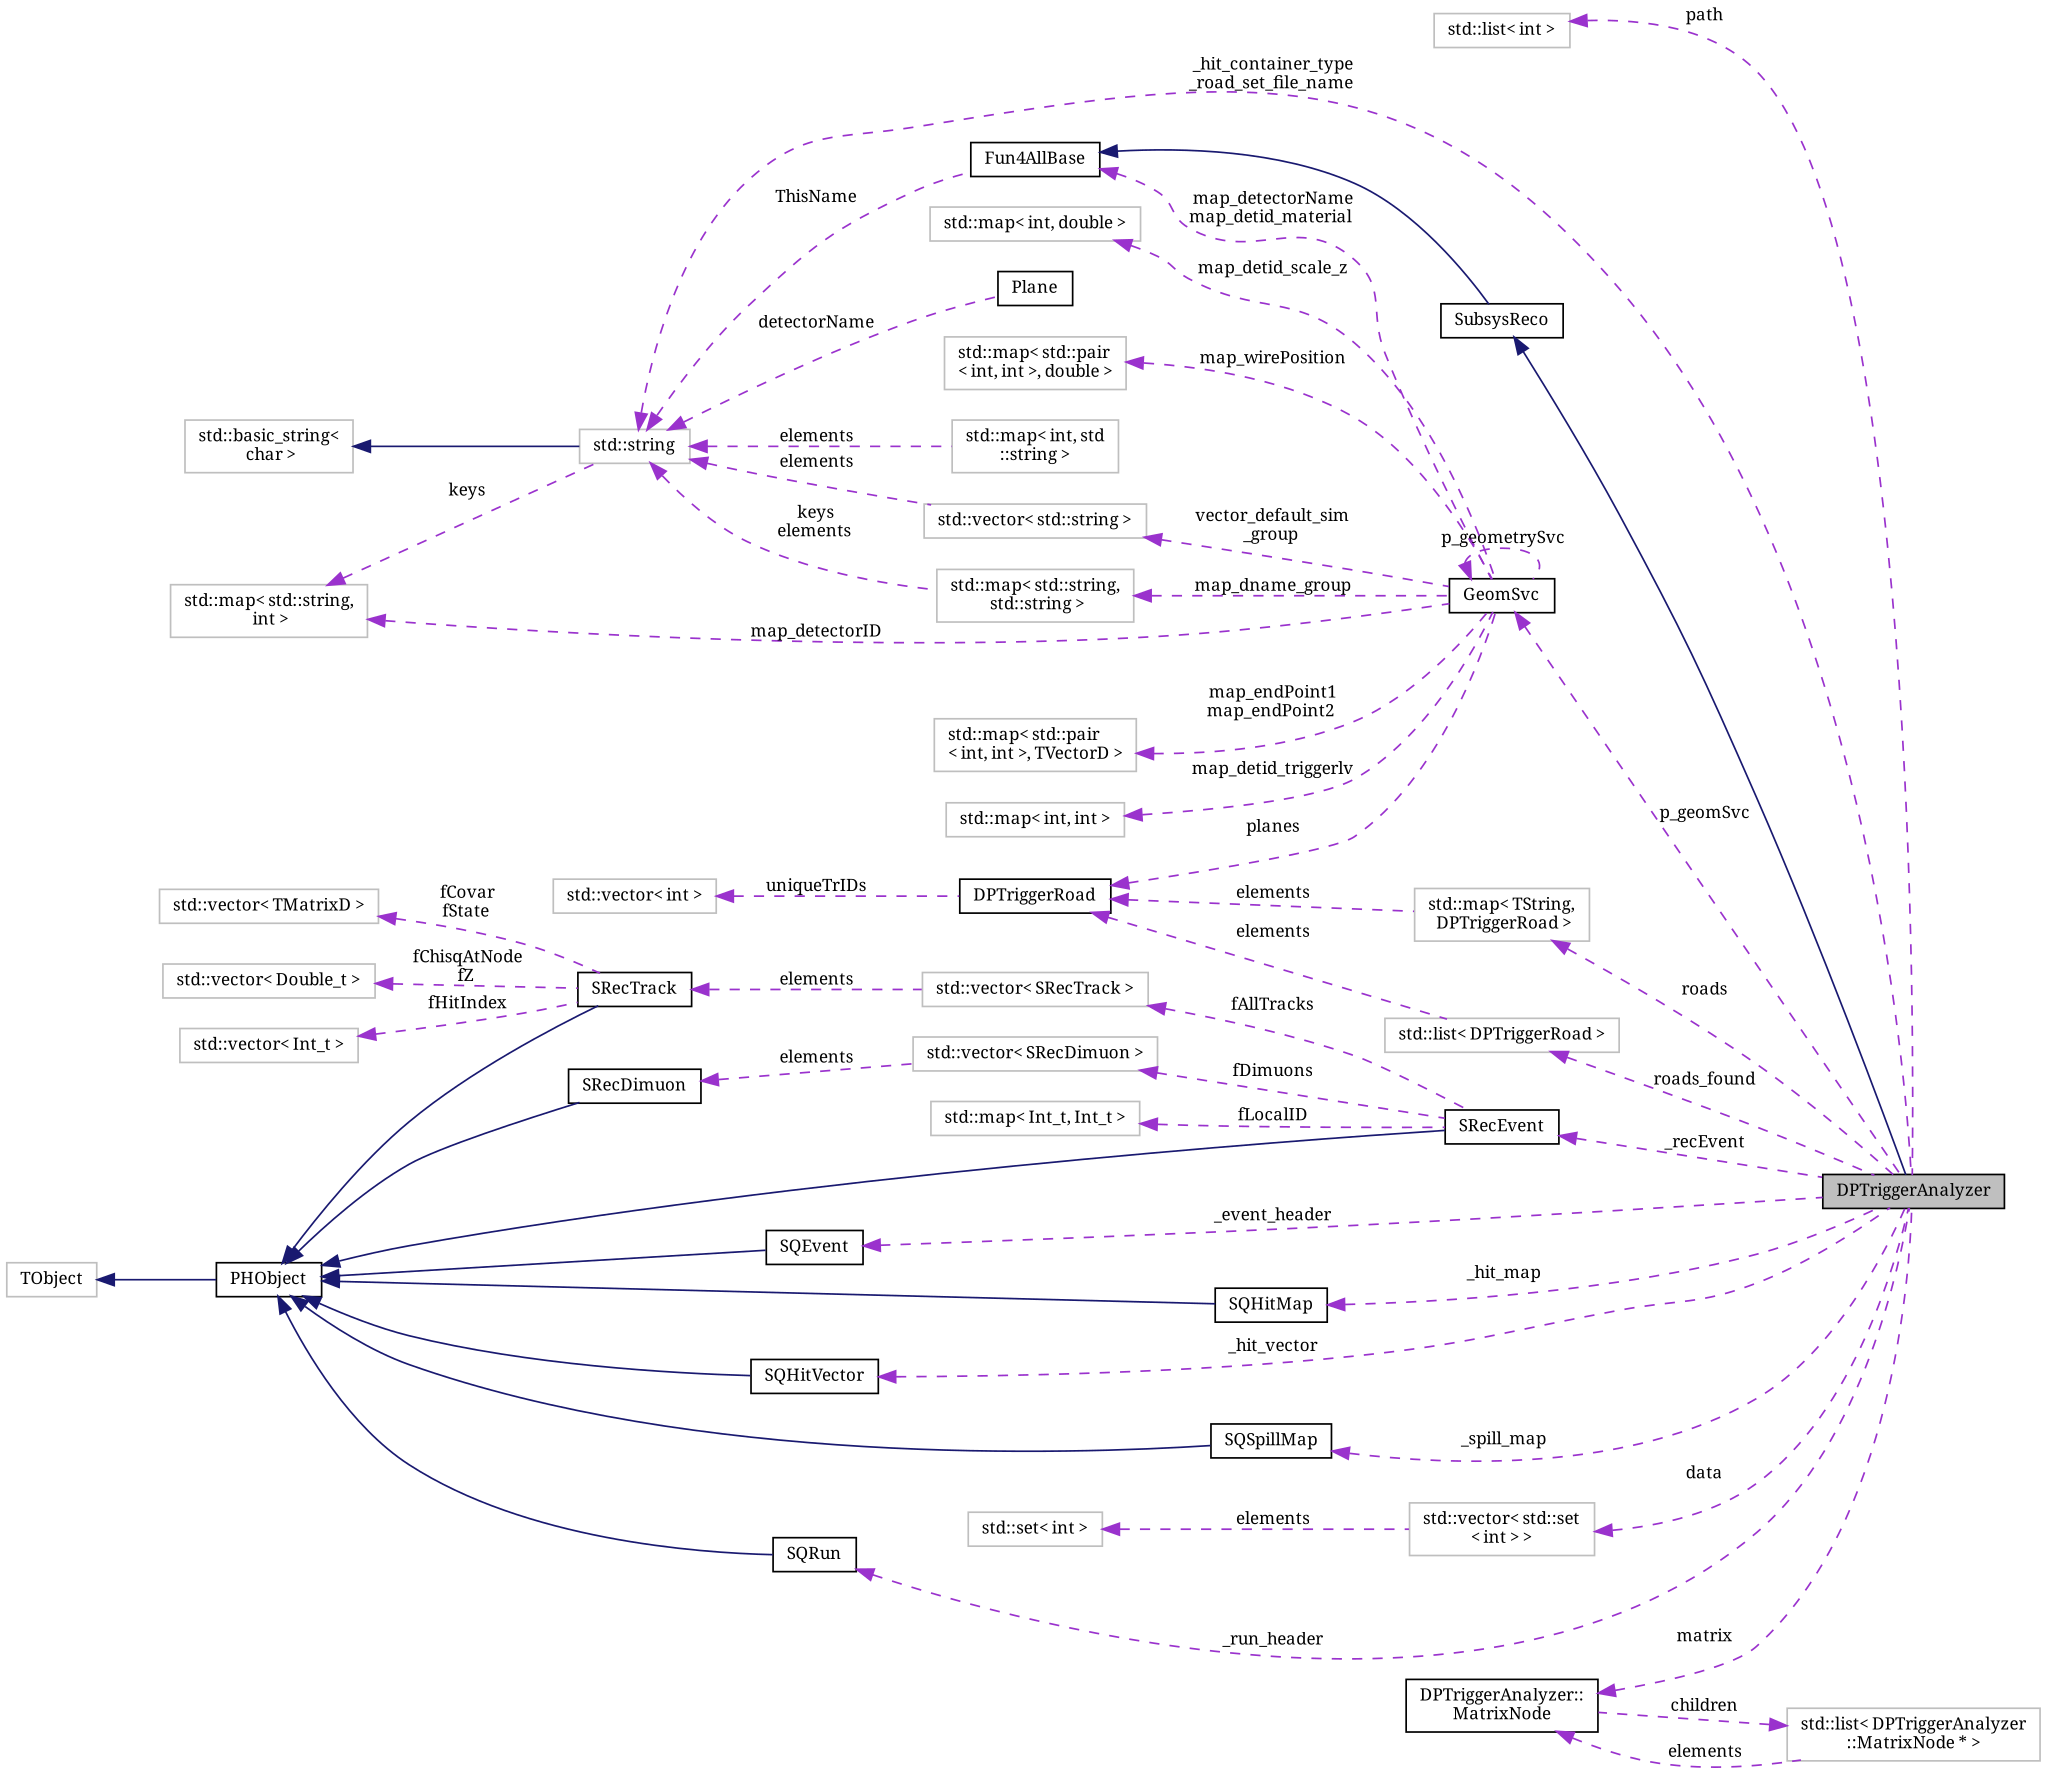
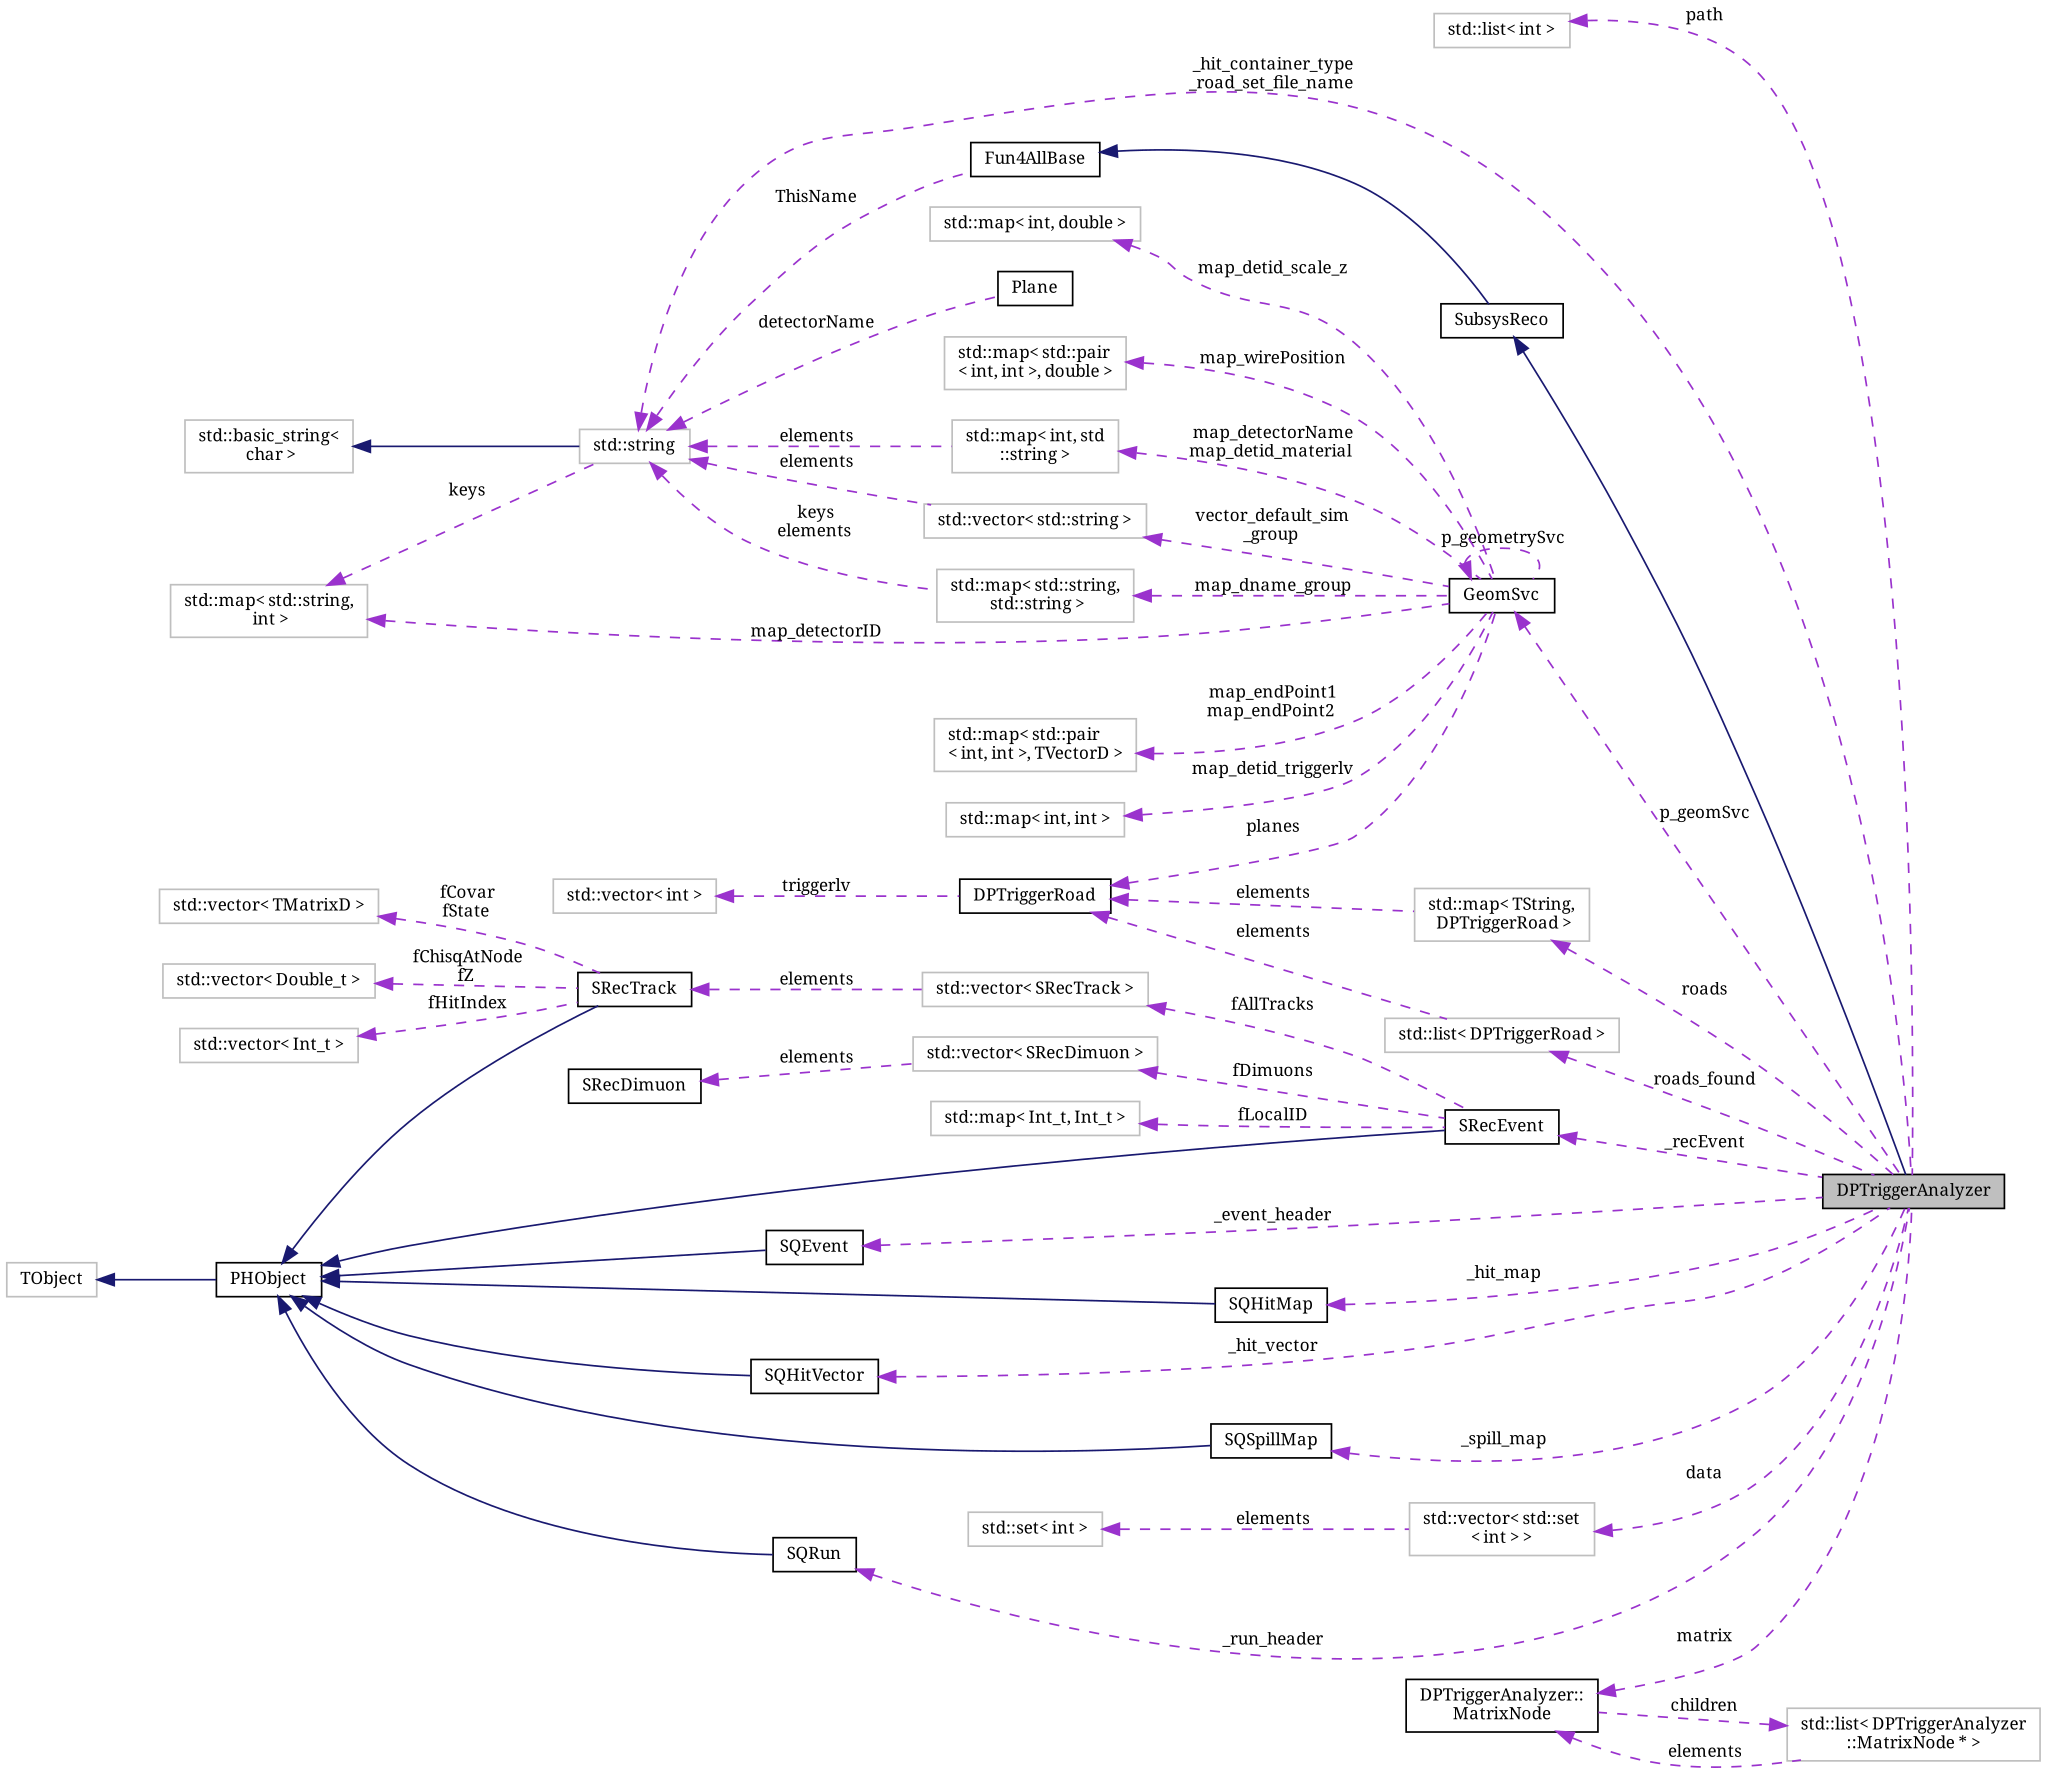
  digraph {
    fontname="Noto Serif"
    rankdir=LR
    node [color=grey75 fontname="Noto Serif" fontsize=10 shape=record]
    edge [color=darkorchid3 dir=back fontname="Noto Serif" fontsize=10 labelfontname=FreeSans labelfontsize=10 style=dashed]
    n1 [color=black fillcolor=grey75 fontcolor=black height=0.2 label=DPTriggerAnalyzer style=filled width=0.4]
    n2 [color=black height=0.2 label=SubsysReco width=0.4]
    n3 [color=black height=0.2 label=Fun4AllBase width=0.4]
    n4 [height=0.2 label="std::string" width=0.4]
    n5 [color=black height=0.2 label=Plane width=0.4]
    n6 [height=0.2 label="std::map\< std::string,\l std::string \>" width=0.4]
    n7 [height=0.2 label="std::map\< int, std\l::string \>" width=0.4]
    n8 [height=0.2 label="std::vector\< std::string \>" width=0.4]
    n9 [height=0.2 label="std::map\< std::string,\l int \>" width=0.4]
    n10 [color=black height=0.2 label=GeomSvc width=0.4]
    n11 [height=0.2 label="std::basic_string\<\l char \>" width=0.4]
    n12 [color=black height=0.2 label=SRecEvent width=0.4]
    n13 [color=black height=0.2 label=PHObject width=0.4]
    n14 [color=black height=0.2 label=SRecTrack width=0.4]
    n15 [color=black height=0.2 label=SRecDimuon width=0.4]
    n16 [color=black height=0.2 label=SQEvent width=0.4]
    n17 [color=black height=0.2 label=SQHitMap width=0.4]
    n18 [color=black height=0.2 label=SQHitVector width=0.4]
    n19 [color=black height=0.2 label=SQSpillMap width=0.4]
    n20 [color=black height=0.2 label=SQRun width=0.4]
    n21 [height=0.2 label="std::vector\< SRecTrack \>" width=0.4]
    n22 [height=0.2 label="std::vector\< SRecDimuon \>" width=0.4]
    n23 [height=0.2 label=TObject width=0.4]
    n24 [height=0.2 label="std::vector\< Double_t \>" width=0.4]
    n25 [height=0.2 label="std::vector\< Int_t \>" width=0.4]
    n26 [height=0.2 label="std::vector\< TMatrixD \>" width=0.4]
    n27 [height=0.2 label="std::map\< Int_t, Int_t \>" width=0.4]
    n28 [height=0.2 label="std::map\< TString,\l DPTriggerRoad \>" width=0.4]
    n29 [color=black height=0.2 label=DPTriggerRoad width=0.4]
    n30 [height=0.2 label="std::list\< DPTriggerRoad \>" width=0.4]
    n31 [height=0.2 label="std::vector\< int \>" width=0.4]
    n32 [height=0.2 label="std::vector\< std::set\l\< int \> \>" width=0.4]
    n33 [height=0.2 label="std::set\< int \>" width=0.4]
    n34 [height=0.2 label="std::list\< int \>" width=0.4]
    n35 [height=0.2 label="std::map\< std::pair\l\< int, int \>, TVectorD \>" width=0.4]
    n36 [height=0.2 label="std::map\< int, int \>" width=0.4]
    n37 [height=0.2 label="std::map\< int, double \>" width=0.4]
    n38 [height=0.2 label="std::map\< std::pair\l\< int, int \>, double \>" width=0.4]
    n39 [color=black height=0.2 label="DPTriggerAnalyzer::\lMatrixNode" width=0.4]
    n40 [height=0.2 label="std::list\< DPTriggerAnalyzer\l::MatrixNode * \>" width=0.4]
    n2 -> n1 [color=midnightblue style=solid]
    n3 -> n2 [color=midnightblue style=solid]
    n4 -> n1 [label=" _hit_container_type\n_road_set_file_name"]
    n4 -> n3 [label=" ThisName"]
    n4 -> n5 [label=" detectorName"]
    n4 -> n6 [label=" keys\nelements"]
    n4 -> n7 [label=" elements"]
    n4 -> n8 [label=" elements"]
    n6 -> n10 [label=" map_dname_group"]
-   n3 -> n10 [label=" map_detectorName\nmap_detid_material"]
+   n7 -> n10 [label=" map_detectorName\nmap_detid_material"]
    n8 -> n10 [label=" vector_default_sim\l_group"]
    n9 -> n4 [label=" keys"]
    n9 -> n10 [label=" map_detectorID"]
    n10 -> n1 [label=" p_geomSvc"]
    n10 -> n10 [label=" p_geometrySvc"]
    n11 -> n4 [color=midnightblue style=solid]
    n12 -> n1 [label=" _recEvent"]
    n13 -> n12 [color=midnightblue style=solid]
    n13 -> n14 [color=midnightblue style=solid]
-   n13 -> n15 [color=midnightblue style=solid]
    n13 -> n16 [color=midnightblue style=solid]
    n13 -> n17 [color=midnightblue style=solid]
    n13 -> n18 [color=midnightblue style=solid]
    n13 -> n19 [color=midnightblue style=solid]
    n13 -> n20 [color=midnightblue style=solid]
    n14 -> n21 [label=" elements"]
    n15 -> n22 [label=" elements"]
    n16 -> n1 [label=" _event_header"]
    n17 -> n1 [label=" _hit_map"]
    n18 -> n1 [label=" _hit_vector"]
    n19 -> n1 [label=" _spill_map"]
    n20 -> n1 [label=" _run_header"]
    n21 -> n12 [label=" fAllTracks"]
    n22 -> n12 [label=" fDimuons"]
    n23 -> n13 [color=midnightblue style=solid]
    n24 -> n14 [label=" fChisqAtNode\nfZ"]
    n25 -> n14 [label=" fHitIndex"]
    n26 -> n14 [label=" fCovar\nfState"]
    n27 -> n12 [label=" fLocalID"]
    n28 -> n1 [label=" roads"]
    n29 -> n10 [label=" planes"]
    n29 -> n28 [label=" elements"]
    n29 -> n30 [label=" elements"]
    n30 -> n1 [label=" roads_found"]
-   n31 -> n29 [label=" uniqueTrIDs"]
+   n31 -> n29 [label=" triggerlv"]
    n32 -> n1 [label=" data"]
    n33 -> n32 [label=" elements"]
    n34 -> n1 [label=" path"]
    n35 -> n10 [label=" map_endPoint1\nmap_endPoint2"]
    n36 -> n10 [label=" map_detid_triggerlv"]
    n37 -> n10 [label=" map_detid_scale_z"]
    n38 -> n10 [label=" map_wirePosition"]
    n39 -> n1 [label=" matrix"]
    n39 -> n40 [label=" elements"]
    n40 -> n39 [label=" children"]
  }
